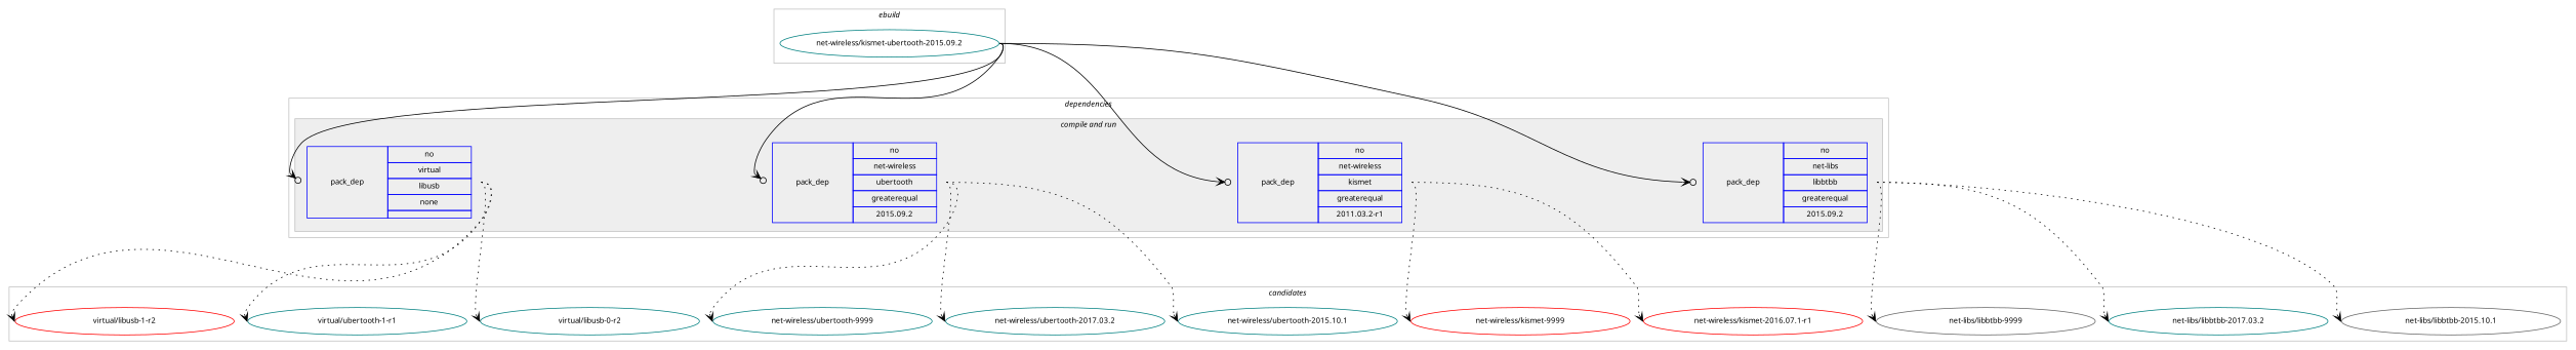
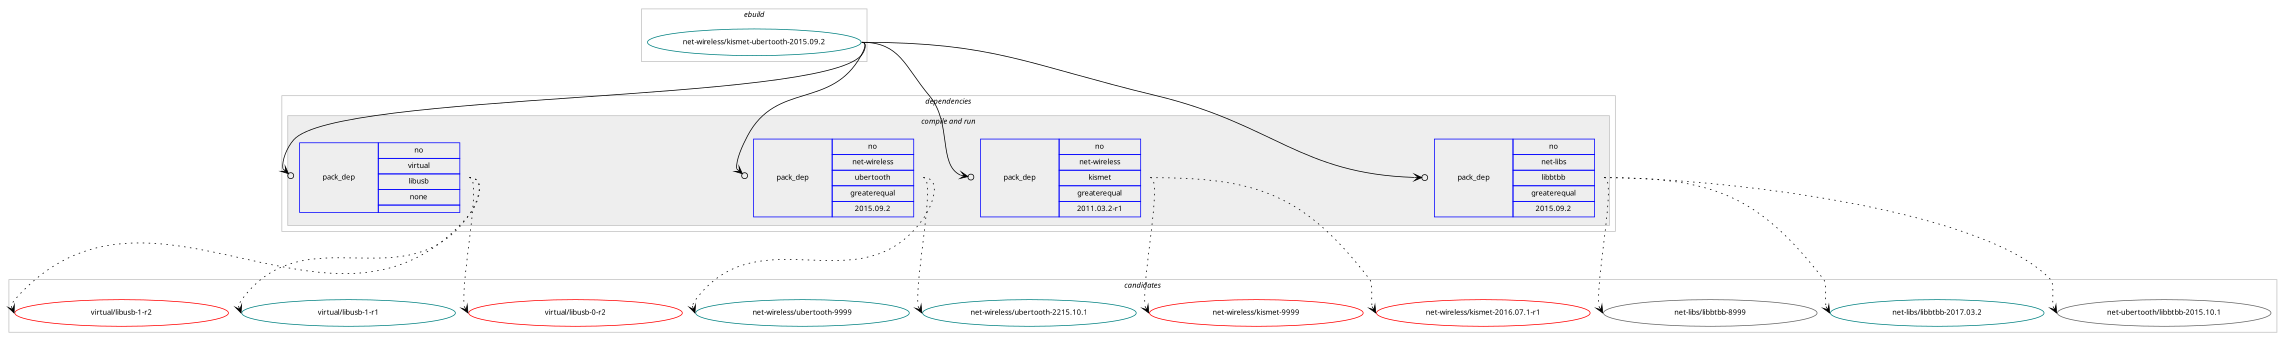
  digraph {
    compound=true
    concentrate=true
    fontname="Noto Sans"
    fontsize=10
    newrank=true
    rankdir=TB
    ranksep=1.5
    node [color=teal fontname="Noto Sans" fontsize=10]
    edge [arrowhead=vee fontname="Noto Sans" headport=w style=dotted tailport=e weight=100]
    n1 [label="net-wireless/kismet-ubertooth-2015.09.2" width=4]
    n2 [color=blue label=<<TABLE BORDER="0" CELLBORDER="1" CELLSPACING="0" CELLPADDING="4" WIDTH="220"><TR><TD ROWSPAN="6" CELLPADDING="30">pack_dep</TD></TR><TR><TD WIDTH="110">no</TD></TR><TR><TD>net-libs</TD></TR><TR><TD>libbtbb</TD></TR><TR><TD>greaterequal</TD></TR><TR><TD>2015.09.2</TD></TR></TABLE>> shape=none]
    n3 [color=blue label=<<TABLE BORDER="0" CELLBORDER="1" CELLSPACING="0" CELLPADDING="4" WIDTH="220"><TR><TD ROWSPAN="6" CELLPADDING="30">pack_dep</TD></TR><TR><TD WIDTH="110">no</TD></TR><TR><TD>net-wireless</TD></TR><TR><TD>kismet</TD></TR><TR><TD>greaterequal</TD></TR><TR><TD>2011.03.2-r1</TD></TR></TABLE>> shape=none]
    n4 [color=blue label=<<TABLE BORDER="0" CELLBORDER="1" CELLSPACING="0" CELLPADDING="4" WIDTH="220"><TR><TD ROWSPAN="6" CELLPADDING="30">pack_dep</TD></TR><TR><TD WIDTH="110">no</TD></TR><TR><TD>net-wireless</TD></TR><TR><TD>ubertooth</TD></TR><TR><TD>greaterequal</TD></TR><TR><TD>2015.09.2</TD></TR></TABLE>> shape=none]
    n5 [color=blue label=<<TABLE BORDER="0" CELLBORDER="1" CELLSPACING="0" CELLPADDING="4" WIDTH="220"><TR><TD ROWSPAN="6" CELLPADDING="30">pack_dep</TD></TR><TR><TD WIDTH="110">no</TD></TR><TR><TD>virtual</TD></TR><TR><TD>libusb</TD></TR><TR><TD>none</TD></TR><TR><TD></TD></TR></TABLE>> shape=none]
-   n6 [color=gray40 label="net-libs/libbtbb-2015.10.1" width=4]
+   n6 [color=gray40 label="net-ubertooth/libbtbb-2015.10.1" width=4]
    n7 [label="net-libs/libbtbb-2017.03.2" width=4]
-   n8 [color=gray40 label="net-libs/libbtbb-9999" width=4]
+   n8 [color=gray40 label="net-libs/libbtbb-8999" width=4]
    n9 [color=red label="net-wireless/kismet-2016.07.1-r1" width=4]
    n10 [color=red label="net-wireless/kismet-9999" width=4]
-   n11 [label="net-wireless/ubertooth-2015.10.1" width=4]
-   n12 [label="net-wireless/ubertooth-2017.03.2" width=4]
+   n11 [label="net-wireless/ubertooth-2215.10.1" width=4]
    n13 [label="net-wireless/ubertooth-9999" width=4]
-   n14 [label="virtual/libusb-0-r2" width=4]
-   n15 [label="virtual/ubertooth-1-r1" width=4]
+   n14 [color=red label="virtual/libusb-0-r2" width=4]
+   n15 [label="virtual/libusb-1-r1" width=4]
    n16 [color=red label="virtual/libusb-1-r2" width=4]
    subgraph cluster_1 {
      color=gray
      label=<<i>ebuild</i>>
      rank=same
      n1
    }
    subgraph cluster_2 {
      color=gray
      label=<<i>dependencies</i>>
      subgraph cluster_3 {
        color=gray
        fillcolor="#eeeeee"
        label=<<i>compile</i>>
        style=filled
      }
      subgraph cluster_4 {
        color=gray
        fillcolor="#eeeeee"
        label=<<i>compile and run</i>>
        style=filled
        subgraph sub_5 {
          color=gray
          fillcolor="#eeeeee"
          label=<<i>compile and run</i>>
          style=filled
          n2
        }
        subgraph sub_6 {
          color=gray
          fillcolor="#eeeeee"
          label=<<i>compile and run</i>>
          style=filled
          n3
        }
        subgraph sub_7 {
          color=gray
          fillcolor="#eeeeee"
          label=<<i>compile and run</i>>
          style=filled
          n4
        }
        subgraph sub_8 {
          color=gray
          fillcolor="#eeeeee"
          label=<<i>compile and run</i>>
          style=filled
          n5
        }
      }
      subgraph cluster_9 {
        color=gray
        fillcolor="#eeeeee"
        label=<<i>run</i>>
        style=filled
      }
    }
    subgraph cluster_10 {
      color=gray
      label=<<i>candidates</i>>
      rank=same
      subgraph sub_11 {
        color=black
        label=<<i>candidates</i>>
        nodesep=1
        rank=same
        n6
        n7
        n8
      }
      subgraph sub_12 {
        color=black
        label=<<i>candidates</i>>
        nodesep=1
        rank=same
        n9
        n10
      }
      subgraph sub_13 {
        color=black
        label=<<i>candidates</i>>
        nodesep=1
        rank=same
        n11
-       n12
        n13
      }
      subgraph sub_14 {
        color=black
        label=<<i>candidates</i>>
        nodesep=1
        rank=same
        n14
        n15
        n16
      }
    }
    n1 -> n2 [arrowhead=odotvee style=solid weight=20]
    n1 -> n3 [arrowhead=odotvee style=solid weight=20]
    n1 -> n4 [arrowhead=odotvee style=solid weight=20]
    n1 -> n5 [arrowhead=odotvee style=solid weight=20]
    n2 -> n6
    n2 -> n7
    n2 -> n8
    n3 -> n9
    n3 -> n10
    n4 -> n11
-   n4 -> n12
    n4 -> n13
    n5 -> n14
    n5 -> n15
    n5 -> n16
  }
